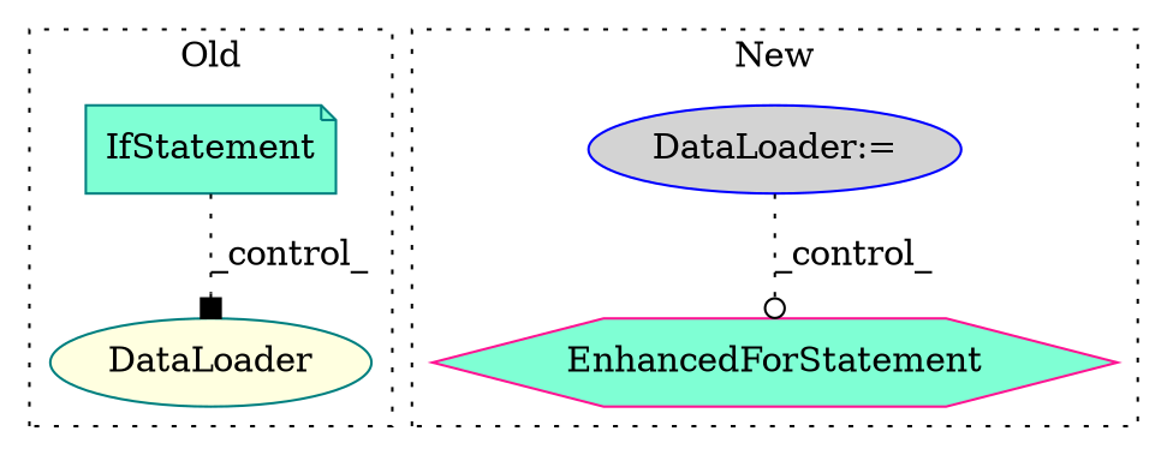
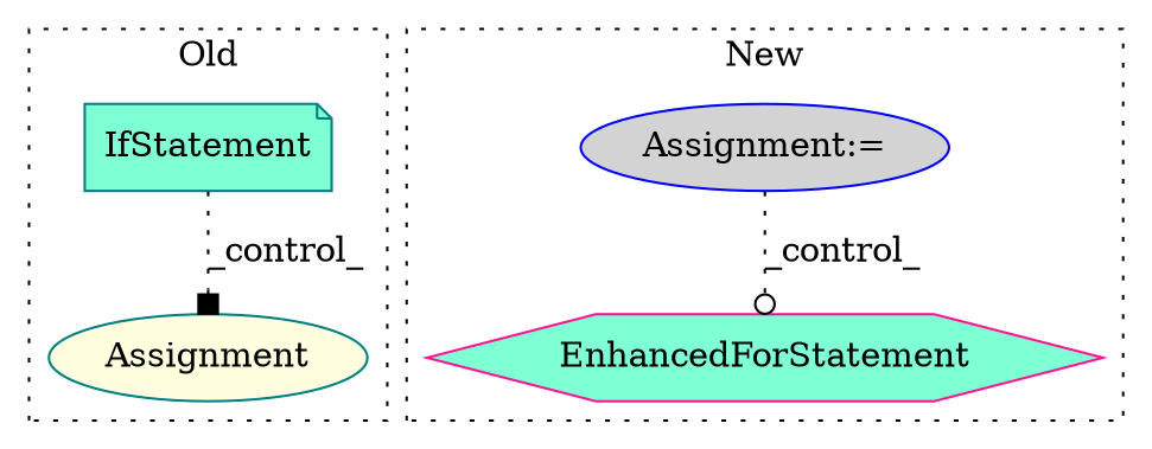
  digraph {
    fontname="DejaVu Serif"
    node [color=teal fillcolor=aquamarine fontname="DejaVu Serif" l="57,2" s="1213,1293" shape=ellipse style=filled]
    edge [fontname="DejaVu Serif" style=dotted]
-   n1 [a=32 fillcolor=lightyellow l="11,1" label=DataLoader s="733,773"]
+   n1 [a=32 fillcolor=lightyellow l="11,1" label=Assignment s="733,773"]
    n2 [a=25 l="4,2" label=IfStatement s="617,629" shape=note]
    n3 [a=70 color=deeppink label=EnhancedForStatement shape=hexagon]
-   n4 [a=7 color=blue fillcolor=lightgrey label="DataLoader:="]
+   n4 [a=7 color=blue fillcolor=lightgrey label="Assignment:="]
    subgraph cluster_1 {
      label=Old
      style=dotted
      n1
      n2
    }
    subgraph cluster_2 {
      label=New
      style=dotted
      n3
      n4
    }
    n2 -> n1 [arrowhead=box label=_control_]
    n4 -> n3 [arrowhead=odot label=_control_]
  }
